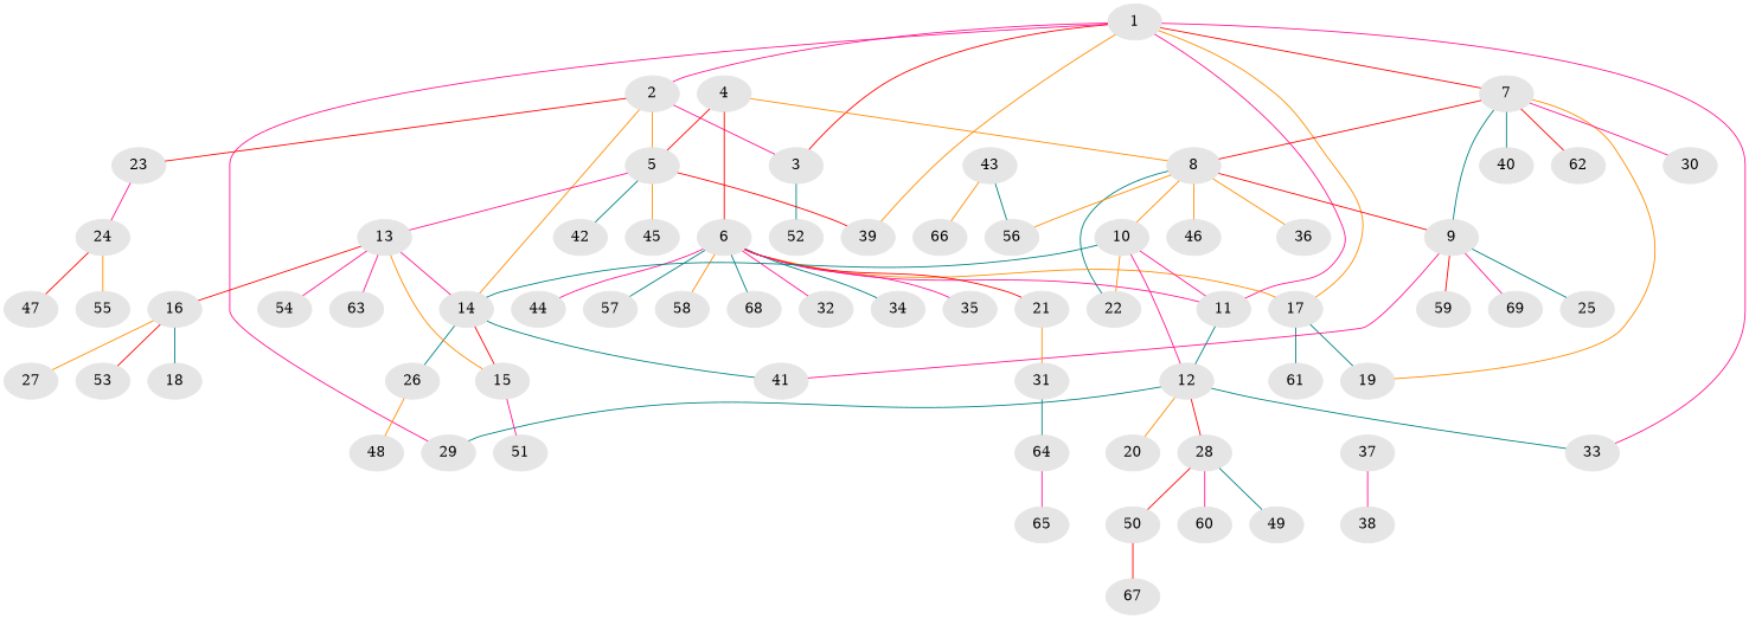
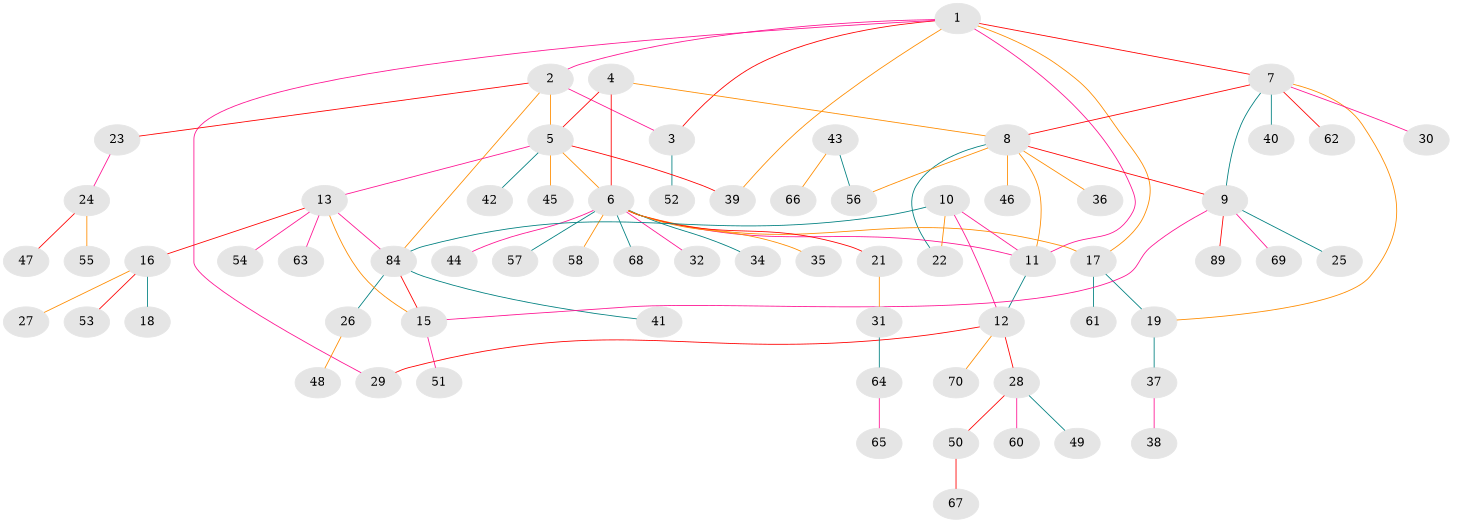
  graph {
    node [color=gray90 style=filled]
    edge [color=deeppink]
    1
    2
    3
    7
    11
    17
    29
-   33
    39
    5
-   14
+   14 [label=84]
    23
    52
    8
    9
    19
    30
    40
    62
    12
    61
    6
    13
    42
    45
    15
    26
    41
    24
    4
    21
    32
    34
    35
    44
    57
    58
    68
    10
    22
    36
    46
    56
    16
    54
    63
    31
    25
-   59
+   59 [label=89]
    69
    37
    51
-   20
+   20 [label=70]
    28
    49
    50
    60
    18
    27
    53
    48
    43
    66
    38
    64
    47
    55
    67
    65
    1 -- 2
    1 -- 3 [color=red]
    1 -- 7 [color=red]
    1 -- 11
    1 -- 17 [color=darkorange]
    1 -- 29
-   1 -- 33
    1 -- 39 [color=darkorange]
    2 -- 3
    2 -- 5 [color=darkorange]
    2 -- 14 [color=darkorange]
    2 -- 23 [color=red]
    3 -- 52 [color=teal]
    7 -- 8 [color=red]
    7 -- 9 [color=teal]
    7 -- 19 [color=darkorange]
    7 -- 30
    7 -- 40 [color=teal]
    7 -- 62 [color=red]
    11 -- 12 [color=teal]
    17 -- 19 [color=teal]
    17 -- 61 [color=teal]
    5 -- 39 [color=red]
+   5 -- 6 [color=darkorange]
    5 -- 13
    5 -- 42 [color=teal]
    5 -- 45 [color=darkorange]
    14 -- 15 [color=red]
    14 -- 26 [color=teal]
    14 -- 41 [color=teal]
    23 -- 24
    8 -- 9 [color=red]
-   8 -- 10 [color=darkorange]
+   8 -- 11 [color=darkorange]
    8 -- 22 [color=teal]
    8 -- 36 [color=darkorange]
    8 -- 46 [color=darkorange]
    8 -- 56 [color=darkorange]
-   9 -- 41
+   9 -- 15
    9 -- 25 [color=teal]
    9 -- 59 [color=red]
    9 -- 69
-   12 -- 29 [color=teal]
-   12 -- 33 [color=teal]
+   19 -- 37 [color=teal]
+   12 -- 29 [color=red]
    12 -- 20 [color=darkorange]
    12 -- 28 [color=red]
    6 -- 11
    6 -- 17 [color=darkorange]
    6 -- 21 [color=red]
    6 -- 32
    6 -- 34 [color=teal]
-   6 -- 35
+   6 -- 35 [color=darkorange]
    6 -- 44
    6 -- 57 [color=teal]
    6 -- 58 [color=darkorange]
    6 -- 68 [color=teal]
    13 -- 14
    13 -- 15 [color=darkorange]
    13 -- 16 [color=red]
    13 -- 54
    13 -- 63
    15 -- 51
    26 -- 48 [color=darkorange]
    24 -- 47 [color=red]
    24 -- 55 [color=darkorange]
    4 -- 5 [color=red]
    4 -- 8 [color=darkorange]
    4 -- 6 [color=red]
    21 -- 31 [color=darkorange]
    10 -- 11
    10 -- 14 [color=teal]
    10 -- 12
    10 -- 22 [color=darkorange]
    16 -- 18 [color=teal]
    16 -- 27 [color=darkorange]
    16 -- 53 [color=red]
    31 -- 64 [color=teal]
    37 -- 38
    28 -- 49 [color=teal]
    28 -- 50 [color=red]
    28 -- 60
    50 -- 67 [color=red]
    43 -- 56 [color=teal]
    43 -- 66 [color=darkorange]
    64 -- 65
  }
